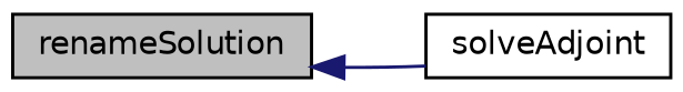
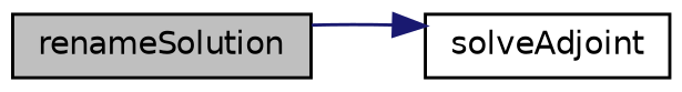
  digraph {
    rankdir=LR
    node [color=black fontname=Helvetica fontsize=10 shape=record]
    n1 [fillcolor=grey75 fontcolor=black height=0.2 label=renameSolution style=filled width=0.4]
    n2 [height=0.2 label=solveAdjoint width=0.4]
-   n1 -> n2 [color=midnightblue dir=back fontname=Helvetica fontsize=10 labelfontname=Helvetica labelfontsize=10 style=solid]
+   n2 -> n1 [color=midnightblue dir=back fontname=Helvetica fontsize=10 labelfontname=Helvetica labelfontsize=10 style=solid]
  }
